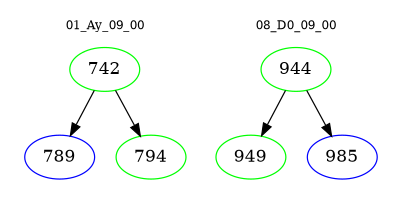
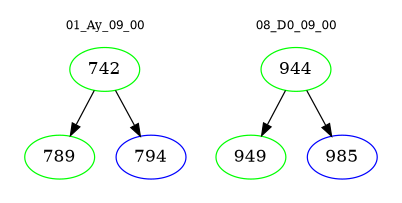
  digraph {
    node [color=green]
    edge [color=black]
    n1 [label=742]
-   n2 [color=blue label=789]
-   n3 [label=794]
+   n2 [label=789]
+   n3 [color=blue label=794]
    n4 [label=944]
    n5 [label=949]
    n6 [color=blue label=985]
    subgraph cluster_1 {
      color=white
      fontsize=10
      label="01_Ay_09_00"
      n1
      n2
      n3
    }
    subgraph cluster_2 {
      color=white
      fontsize=10
      label="08_D0_09_00"
      n4
      n5
      n6
    }
    n1 -> n2
    n1 -> n3
    n4 -> n5
    n4 -> n6
  }
